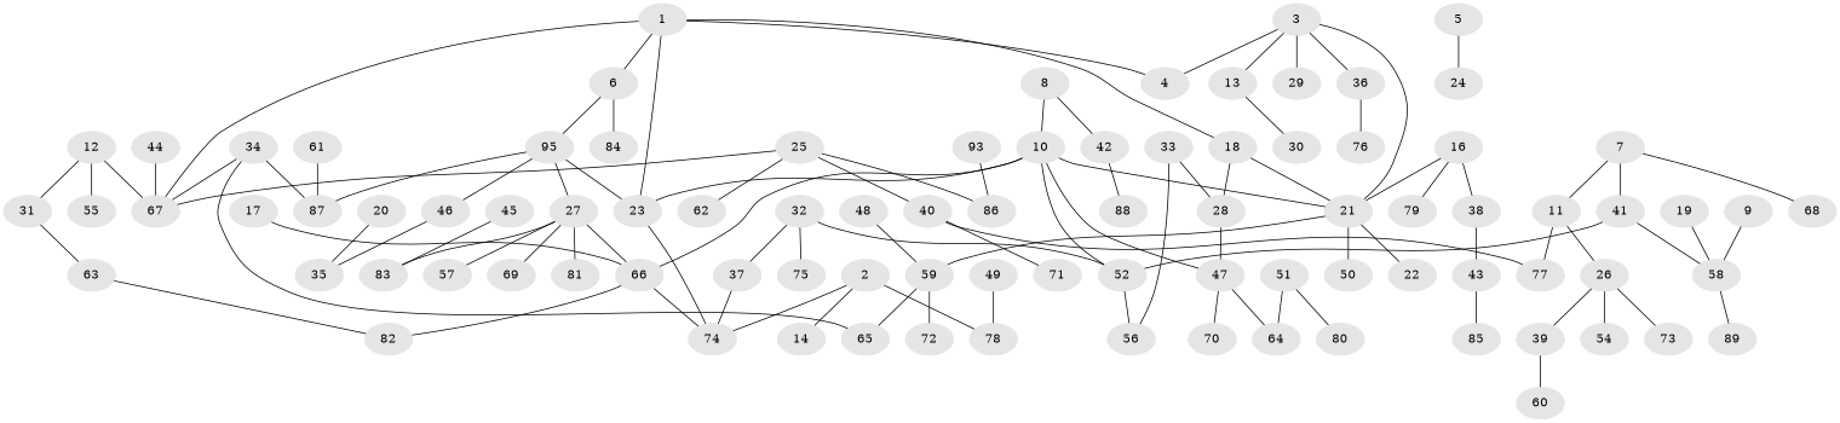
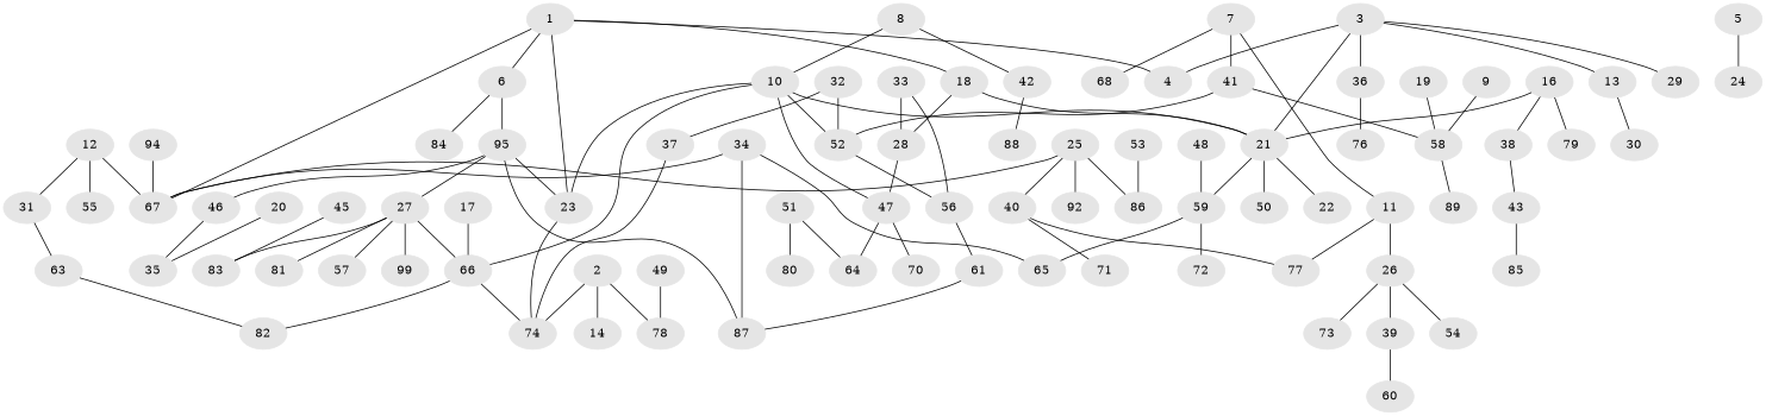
  graph {
    fontname="DejaVu Serif"
    node [color=gray90 fontname="DejaVu Serif" style=filled]
    edge [fontname="DejaVu Serif" weight=1.0]
    1
    4
    6
    18
    23
    67
    n7 [label=95]
    84
    21
    28
    74
    2
    14
    78
    3
    13
    29
    36
    30
    22
    50
    59
    76
    5
    24
    47
    27
    46
    87
    7
    11
    41
    68
    26
    77
    58
    52
    8
    10
    42
    66
    88
    9
    89
    64
    70
    56
    82
    39
    54
    73
    12
    31
    55
    63
    57
-   69
+   69 [label=99]
    81
    83
    35
    16
    38
    79
    43
    17
    19
    20
    65
    72
    25
    40
-   62
+   62 [label=92]
    86
    71
    60
    32
    37
-   75
    33
    61
    34
    85
-   44
+   44 [label=94]
    45
    48
    49
    51
    80
-   53 [label=93]
+   53
    1 -- 4
    1 -- 6
    1 -- 18
    1 -- 23
    1 -- 67
    6 -- n7
    6 -- 84
    18 -- 21
    18 -- 28
    23 -- 74
    n7 -- 23
    n7 -- 27
    n7 -- 46
    n7 -- 87
    21 -- 22
    21 -- 50
    21 -- 59
    28 -- 47
    2 -- 74
    2 -- 14
    2 -- 78
    3 -- 4
    3 -- 21
    3 -- 13
    3 -- 29
    3 -- 36
    13 -- 30
    36 -- 76
    59 -- 65
    59 -- 72
    5 -- 24
    47 -- 64
    47 -- 70
    27 -- 66
    27 -- 57
    27 -- 69
    27 -- 81
    27 -- 83
    46 -- 35
    7 -- 11
    7 -- 41
    7 -- 68
    11 -- 26
    11 -- 77
    41 -- 58
    41 -- 52
    26 -- 39
    26 -- 54
    26 -- 73
    58 -- 89
    52 -- 56
    8 -- 10
    8 -- 42
    10 -- 23
    10 -- 21
    10 -- 47
    10 -- 52
    10 -- 66
    42 -- 88
    66 -- 74
    66 -- 82
    9 -- 58
+   56 -- 61
    39 -- 60
    12 -- 67
    12 -- 31
    12 -- 55
    31 -- 63
    63 -- 82
    16 -- 21
    16 -- 38
    16 -- 79
    38 -- 43
    43 -- 85
    17 -- 66
    19 -- 58
    20 -- 35
    25 -- 67
    25 -- 40
    25 -- 62
    25 -- 86
    40 -- 77
    40 -- 71
    32 -- 52
    32 -- 37
-   32 -- 75
    37 -- 74
    33 -- 28
    33 -- 56
    61 -- 87
    34 -- 67
    34 -- 87
    34 -- 65
    44 -- 67
    45 -- 83
    48 -- 59
    49 -- 78
    51 -- 64
    51 -- 80
    53 -- 86
  }
